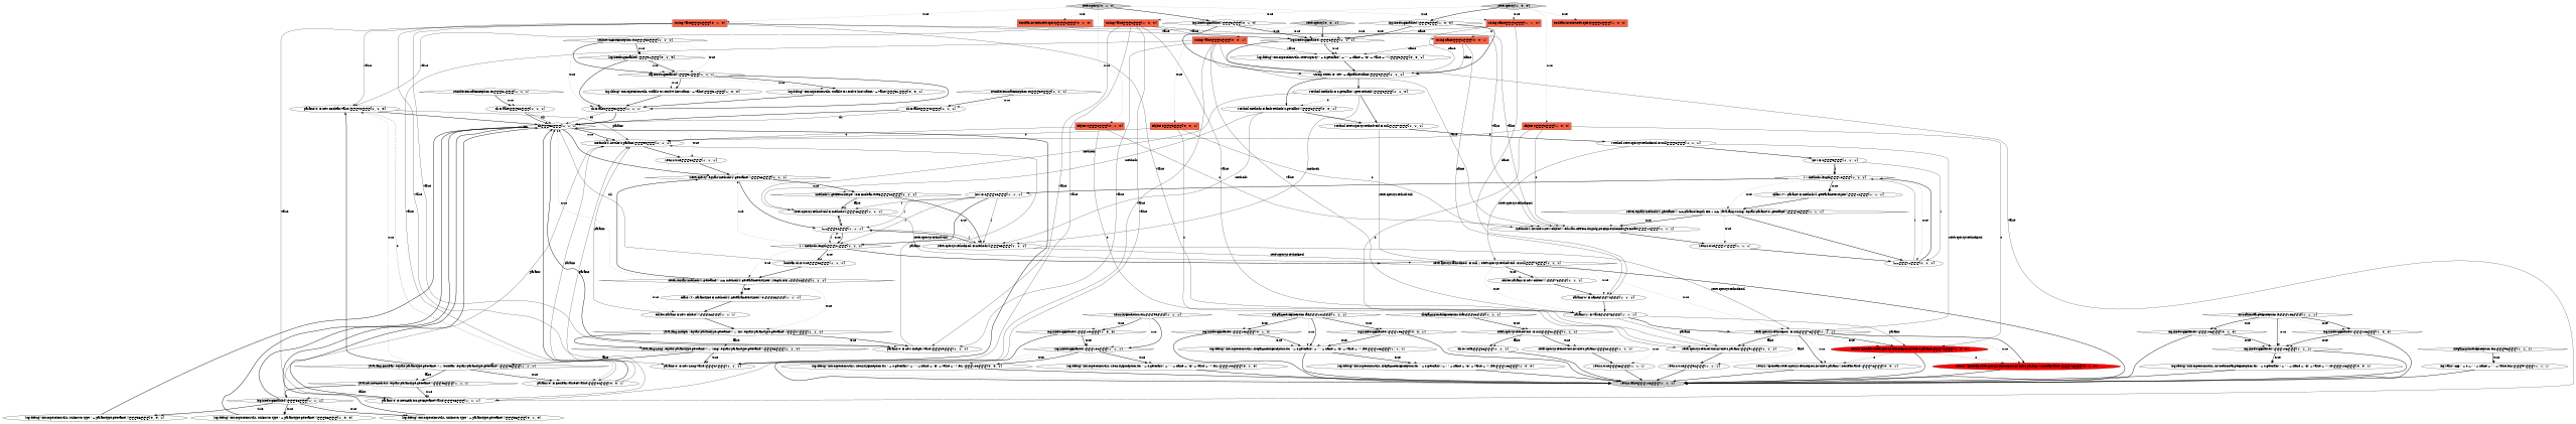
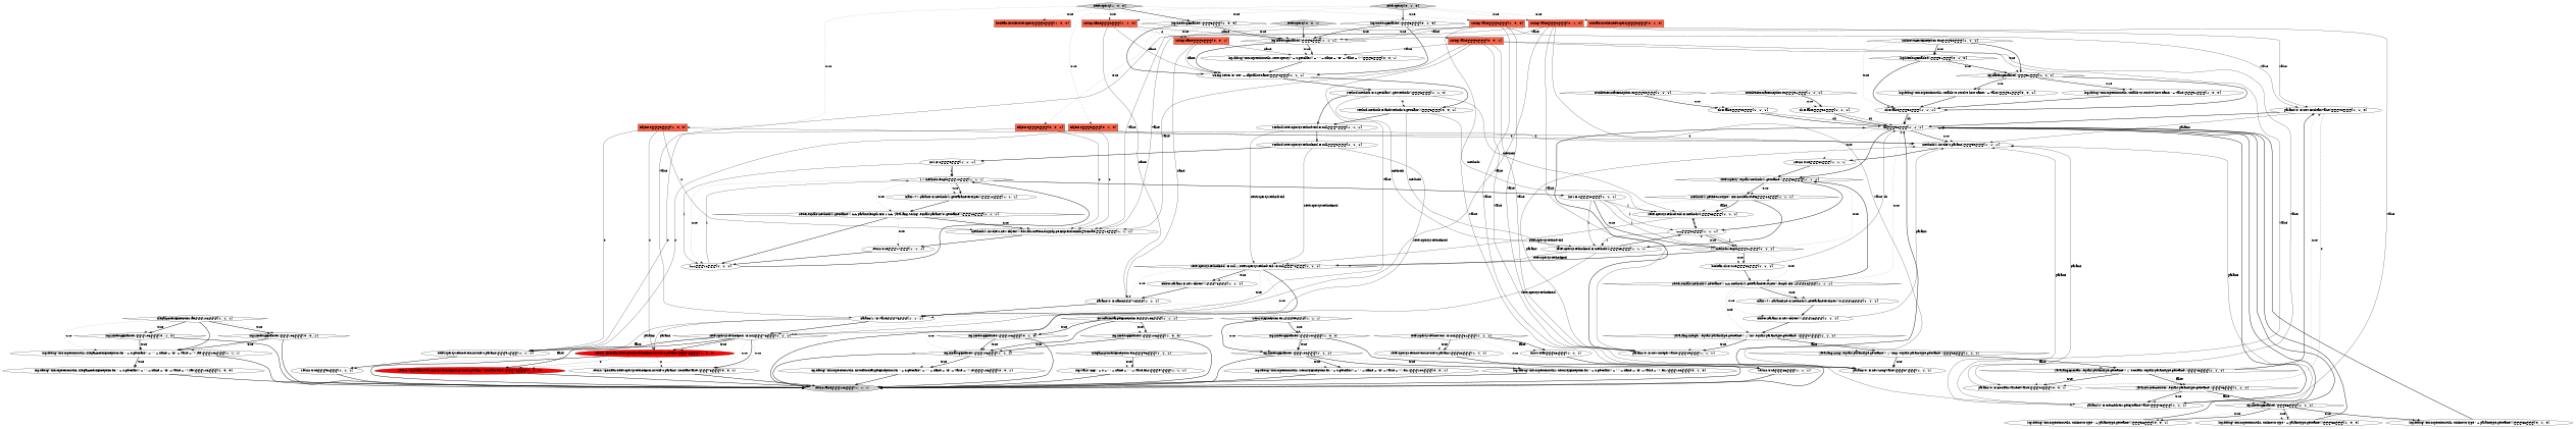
  digraph {
    node [fillcolor=white shape=ellipse style=filled]
    edge [style=bold]
    n1 [fillcolor=tomato label="String value@@@2@@@['0', '1', '0']" shape=box]
    n2 [label="params(0( = new Boolean(value)@@@44@@@['1', '1', '0']"]
    n3 [label="params(1( = value@@@75@@@['1', '1', '1']"]
    n4 [label="log.isDebugEnabled()@@@3@@@['1', '1', '1']" shape=diamond]
    n5 [label="params(0( = new Long(value)@@@37@@@['1', '1', '1']"]
    n6 [label="params(0( = InetAddress.getByName(value)@@@48@@@['1', '1', '1']"]
    n7 [label="params(0( = new Integer(value)@@@29@@@['1', '1', '1']"]
    n8 [label="methods(i(.invoke(o,new Object((((edu.fdu.CPPDG.tinypdg.pe.ExpressionInfo@5430ae)@@@14@@@['1', '1', '1']"]
    n9 [label="ok@@@58@@@['1', '1', '1']" shape=diamond]
    n10 [label="params(0( = Boolean.valueOf(value)@@@44@@@['0', '0', '1']"]
    n11 [label="methods(i(.invoke(o,params)@@@59@@@['1', '1', '1']"]
    n12 [fillcolor=red label="return (Boolean)setPropertyMethodBool.invoke(o,params)@@@78@@@['1', '0', '0']"]
    n13 [label="setPropertyMethodBool != null@@@76@@@['1', '1', '1']" shape=diamond]
    n14 [label="setPropertyMethodVoid.invoke(o,params)@@@91@@@['1', '1', '1']"]
    n15 [label="String setter = \"set\" + capitalize(name)@@@4@@@['1', '1', '1']"]
    n16 [label="log.debug(\"IntrospectionUtils: setProperty(\" + o.getClass() + \" \" + name + \"=\" + value + \")\")@@@3@@@['0', '0', '1']"]
    n17 [label="return true@@@17@@@['1', '1', '1']"]
    n18 [label="NumberFormatException ex@@@31@@@['1', '1', '1']" shape=diamond]
    n19 [label="ok = false@@@32@@@['1', '1', '1']"]
    n20 [label="setPropertyMethodVoid != null@@@81@@@['1', '1', '1']" shape=diamond]
    n21 [label="return true@@@83@@@['1', '1', '1']"]
    n22 [label="setPropertyMethodVoid.invoke(o,params)@@@82@@@['1', '1', '1']"]
    n23 [label="throw biae@@@86@@@['1', '1', '1']"]
    n24 [fillcolor=lightgray label="return false@@@108@@@['1', '1', '1']"]
    n25 [label="return ((Boolean)setPropertyMethodBool.invoke(o,params)).booleanValue()@@@78@@@['0', '0', '1']"]
    n26 [label="Object params = new Object((((@@@73@@@['1', '1', '1']"]
    n27 [label="params(0( = name@@@74@@@['1', '1', '1']"]
    n28 [fillcolor=tomato label="boolean invokeSetProperty@@@2@@@['1', '0', '0']" shape=box]
    n29 [label="log.debug(\"IntrospectionUtils: Unknown type \" + paramType.getName())@@@56@@@['0', '1', '0']"]
    n30 [label="return true@@@60@@@['1', '1', '1']"]
    n31 [label="\"setProperty\".equals(methods(i(.getName())@@@63@@@['1', '1', '1']" shape=diamond]
    n32 [label="\"java.net.InetAddress\".equals(paramType.getName())@@@46@@@['1', '1', '1']" shape=diamond]
    n33 [label="log.isDebugEnabled()@@@56@@@['1', '1', '1']" shape=diamond]
    n34 [label="log.debug(\"IntrospectionUtils: Unknown type \" + paramType.getName())@@@56@@@['0', '0', '1']"]
    n35 [label="log.debug(\"IntrospectionUtils: Unknown type \" + paramType.getName())@@@56@@@['1', '0', '0']"]
    n36 [label="log.isDebugEnabled()@@@106@@@['1', '1', '1']" shape=diamond]
    n37 [label="log.debug(\"IntrospectionUtils: InvocationTargetException for \" + o.getClass() + \" \" + name + \"=\" + value + \")\",ie)@@@106@@@['0', '0', '1']"]
    n38 [fillcolor=tomato label="String value@@@2@@@['1', '0', '0']" shape=box]
    n39 [label="methods(i(.getReturnType() == Boolean.TYPE@@@64@@@['1', '1', '1']" shape=diamond]
    n40 [label="i++@@@22@@@['1', '1', '1']"]
    n41 [label="int i = 0@@@9@@@['1', '1', '1']"]
    n42 [label="i < methods.length@@@10@@@['1', '1', '1']" shape=diamond]
    n43 [label="i++@@@11@@@['1', '1', '1']"]
    n44 [label="setter.equals(methods(i(.getName()) && paramT.length == 1 && \"java.lang.String\".equals(paramT(0(.getName())@@@13@@@['1', '1', '1']" shape=diamond]
    n45 [label="int i = 0@@@20@@@['1', '1', '1']"]
    n46 [label="Class<?> paramT = methods(i(.getParameterTypes()@@@12@@@['1', '1', '1']"]
    n47 [label="log.isDebugEnabled()@@@3@@@['1', '0', '0']" shape=diamond]
    n48 [label="Method methods = findMethods(o.getClass())@@@6@@@['0', '0', '1']"]
    n49 [label="Method methods = o.getClass().getMethods()@@@6@@@['1', '1', '0']"]
    n50 [label="ok = false@@@40@@@['1', '1', '1']"]
    n51 [label="setPropertyMethodVoid = methods(i(@@@68@@@['1', '1', '1']"]
    n52 [label="setPropertyMethodBool = methods(i(@@@65@@@['1', '1', '1']"]
    n53 [label="i < methods.length@@@21@@@['1', '1', '1']" shape=diamond]
    n54 [fillcolor=red label="return ((Boolean)setPropertyMethodBool.invoke(o,params)).booleanValue()@@@78@@@['0', '1', '0']"]
    n55 [label="\"java.lang.Integer\".equals(paramType.getName()) || \"int\".equals(paramType.getName())@@@27@@@['1', '1', '1']" shape=diamond]
    n56 [label="\"java.lang.Long\".equals(paramType.getName()) || \"long\".equals(paramType.getName())@@@35@@@['1', '1', '1']" shape=diamond]
    n57 [label="\"java.lang.Boolean\".equals(paramType.getName()) || \"boolean\".equals(paramType.getName())@@@43@@@['1', '1', '1']" shape=diamond]
    n58 [label="log.debug(\"IntrospectionUtils: Unable to resolve host name:\" + value)@@@51@@@['1', '0', '0']"]
    n59 [label="ok = false@@@52@@@['1', '1', '1']"]
-   n60 [label="IllegalArgumentException biae@@@80@@@['1', '1', '1']" shape=diamond]
    n61 [label="log.isDebugEnabled()@@@106@@@['1', '0', '0']" shape=diamond]
    n62 [label="log.isDebugEnabled()@@@100@@@['1', '0', '0']" shape=diamond]
    n63 [label="log.isDebugEnabled()@@@100@@@['1', '1', '1']" shape=diamond]
    n64 [label="log.debug(\"IntrospectionUtils: SecurityException for \" + o.getClass() + \" \" + name + \"=\" + value + \")\",ex1)@@@100@@@['0', '1', '0']"]
    n65 [label="log.debug(\"IntrospectionUtils: SecurityException for \" + o.getClass() + \" \" + name + \"=\" + value + \")\",ex1)@@@100@@@['0', '0', '1']"]
    n66 [fillcolor=lightgray label="setProperty['1', '0', '0']" shape=diamond]
    n67 [fillcolor=tomato label="Object o@@@2@@@['1', '0', '0']" shape=box]
    n68 [fillcolor=tomato label="String name@@@2@@@['1', '1', '0']" shape=box]
    n69 [fillcolor=tomato label="String name@@@2@@@['0', '0', '1']" shape=box]
    n70 [fillcolor=tomato label="boolean invokeSetProperty@@@2@@@['0', '1', '0']" shape=box]
    n71 [label="Object params = new Object((((@@@26@@@['1', '1', '1']"]
    n72 [label="Method setPropertyMethodVoid = null@@@7@@@['1', '1', '1']"]
    n73 [label="return true@@@92@@@['1', '1', '1']"]
    n74 [label="setPropertyMethodBool != null || setPropertyMethodVoid != null@@@72@@@['1', '1', '1']" shape=diamond]
    n75 [label="Method setPropertyMethodBool = null@@@8@@@['1', '1', '1']"]
    n76 [label="SecurityException ex1@@@99@@@['1', '1', '1']" shape=diamond]
    n77 [label="log.warn(\"IAE \" + o + \" \" + name + \" \" + value,ex2)@@@97@@@['1', '1', '1']"]
    n78 [label="log.isDebugEnabled()@@@106@@@['0', '1', '0']" shape=diamond]
    n79 [label="setter.equals(methods(i(.getName()) && methods(i(.getParameterTypes().length == 1@@@24@@@['1', '1', '1']" shape=diamond]
    n80 [label="Class<?> paramType = methods(i(.getParameterTypes()(0(@@@25@@@['1', '1', '1']"]
    n81 [label="log.isDebugEnabled()@@@51@@@['0', '1', '0']" shape=diamond]
    n82 [label="log.isDebugEnabled()@@@51@@@['1', '1', '1']" shape=diamond]
    n83 [label="log.debug(\"IntrospectionUtils: Unable to resolve host name:\" + value)@@@51@@@['0', '0', '1']"]
    n84 [label="boolean ok = true@@@23@@@['1', '1', '1']"]
    n85 [label="UnknownHostException exc@@@50@@@['1', '1', '1']" shape=diamond]
    n86 [label="log.isDebugEnabled()@@@103@@@['0', '1', '0']" shape=diamond]
    n87 [label="log.debug(\"IntrospectionUtils: IllegalAccessException for \" + o.getClass() + \" \" + name + \"=\" + value + \")\",iae)@@@103@@@['1', '1', '1']"]
    n88 [label="log.debug(\"IntrospectionUtils: IllegalAccessException for \" + o.getClass() + \" \" + name + \"=\" + value + \")\",iae)@@@103@@@['1', '0', '0']"]
    n89 [label="NumberFormatException ex@@@39@@@['1', '1', '1']" shape=diamond]
    n90 [fillcolor=lightgray label="setProperty['0', '0', '1']" shape=diamond]
    n91 [fillcolor=tomato label="Object o@@@2@@@['0', '0', '1']" shape=box]
    n92 [fillcolor=tomato label="String value@@@2@@@['0', '0', '1']" shape=box]
    n93 [label="InvocationTargetException ie@@@105@@@['1', '1', '1']" shape=diamond]
    n94 [fillcolor=tomato label="Object o@@@2@@@['0', '1', '0']" shape=box]
    n95 [fillcolor=lightgray label="setProperty['0', '1', '0']" shape=diamond]
    n96 [label="log.isDebugEnabled()@@@3@@@['0', '1', '0']" shape=diamond]
    n97 [label="IllegalArgumentException ex2@@@96@@@['1', '1', '1']" shape=diamond]
    n98 [label="IllegalAccessException iae@@@102@@@['1', '1', '1']" shape=diamond]
    n99 [label="log.isDebugEnabled()@@@103@@@['0', '0', '1']" shape=diamond]
    n1 -> n2 [label=value style=solid]
    n1 -> n3 [label=value style=solid]
    n1 -> n4 [label=value style=solid]
    n1 -> n5 [label=value style=solid]
    n1 -> n6 [label=value style=solid]
    n1 -> n7 [label=value style=solid]
    n1 -> n8 [label=value style=solid]
    n2 -> n9
    n2 -> n10 [label=0 style=dashed]
    n2 -> n11 [label=params style=solid]
    n3 -> n12 [label=params style=solid]
    n3 -> n13
    n3 -> n14 [label=params style=solid]
    n4 -> n15
    n4 -> n16 [label=true style=dotted]
    n4 -> n16
    n5 -> n9
    n6 -> n9
    n6 -> n11 [label=params style=solid]
    n7 -> n9
    n7 -> n11 [label=params style=solid]
    n8 -> n17
    n9 -> n11 [label=true style=dotted]
    n9 -> n11
    n9 -> n30 [label=true style=dotted]
    n9 -> n31
-   n10 -> n9
    n10 -> n11 [label=params style=solid]
    n11 -> n30
    n12 -> n24
    n12 -> n25 [label=0 style=dashed]
    n12 -> n54 [label=0 style=dashed]
    n13 -> n12
    n13 -> n12 [label=true style=dotted]
    n13 -> n14
    n13 -> n14 [label=false style=dotted]
    n13 -> n25
    n13 -> n25 [label=true style=dotted]
    n13 -> n54
    n13 -> n54 [label=true style=dotted]
    n13 -> n73 [label=false style=dotted]
    n14 -> n73
    n15 -> n48
    n15 -> n49
    n16 -> n15
    n17 -> n43
    n18 -> n19 [label=true style=dotted]
    n18 -> n19
    n19 -> n9 [label=ok style=solid]
    n19 -> n9
    n20 -> n21 [label=true style=dotted]
    n20 -> n22 [label=true style=dotted]
    n20 -> n22
    n20 -> n23 [label=false style=dotted]
    n20 -> n23
    n21 -> n24
    n22 -> n21
    n23 -> n24
    n25 -> n24
    n26 -> n27
    n27 -> n3
    n29 -> n9
    n30 -> n31
    n31 -> n39
    n31 -> n39 [label=true style=dotted]
    n31 -> n40
    n32 -> n6
    n32 -> n6 [label=true style=dotted]
    n32 -> n33
    n32 -> n33 [label=false style=dotted]
    n33 -> n9
    n33 -> n11 [label=params style=solid]
    n33 -> n29
    n33 -> n29 [label=true style=dotted]
    n33 -> n34 [label=true style=dotted]
    n33 -> n34
    n33 -> n35 [label=true style=dotted]
    n33 -> n35
    n34 -> n9
    n35 -> n9
    n36 -> n24
    n36 -> n37 [label=true style=dotted]
    n36 -> n37
    n37 -> n24
    n38 -> n2 [label=value style=solid]
    n38 -> n3 [label=value style=solid]
    n38 -> n4 [label=value style=solid]
    n38 -> n5 [label=value style=solid]
    n38 -> n6 [label=value style=solid]
    n38 -> n7 [label=value style=solid]
    n38 -> n8 [label=value style=solid]
    n39 -> n51 [label=false style=dotted]
    n39 -> n51
    n39 -> n52 [label=true style=dotted]
    n39 -> n52
    n40 -> n51 [label=i style=solid]
    n40 -> n52 [label=i style=solid]
    n40 -> n53
    n40 -> n53 [label=i style=solid]
    n41 -> n42
    n41 -> n42 [label=i style=solid]
    n41 -> n43 [label=i style=solid]
    n42 -> n43 [label=true style=dotted]
    n42 -> n44 [label=true style=dotted]
    n42 -> n45
    n42 -> n46 [label=true style=dotted]
    n42 -> n46
    n43 -> n42 [label=i style=solid]
    n43 -> n42
    n44 -> n8
    n44 -> n8 [label=true style=dotted]
    n44 -> n17 [label=true style=dotted]
    n44 -> n43
    n45 -> n40 [label=i style=solid]
    n45 -> n51 [label=i style=solid]
    n45 -> n52 [label=i style=solid]
    n45 -> n53 [label=i style=solid]
    n45 -> n53
    n46 -> n44
    n47 -> n4 [label=true style=dotted]
    n47 -> n4
    n47 -> n15
    n48 -> n51 [label=methods style=solid]
    n48 -> n52 [label=methods style=solid]
    n48 -> n72
    n49 -> n48 [label=0 style=dashed]
    n49 -> n51 [label=methods style=solid]
    n49 -> n52 [label=methods style=solid]
    n49 -> n72
    n50 -> n9 [label=ok style=solid]
    n50 -> n9
    n51 -> n40
    n51 -> n74 [label=setPropertyMethodVoid style=solid]
    n52 -> n13 [label=setPropertyMethodBool style=solid]
    n52 -> n40
    n52 -> n74 [label=setPropertyMethodBool style=solid]
    n53 -> n31 [label=true style=dotted]
    n53 -> n40 [label=true style=dotted]
    n53 -> n74
    n53 -> n79 [label=true style=dotted]
    n53 -> n84
    n53 -> n84 [label=true style=dotted]
    n54 -> n24
    n55 -> n7 [label=true style=dotted]
    n55 -> n7
    n55 -> n56
    n55 -> n56 [label=false style=dotted]
    n56 -> n5 [label=true style=dotted]
    n56 -> n5
    n56 -> n57 [label=false style=dotted]
    n56 -> n57
    n57 -> n2
    n57 -> n2 [label=true style=dotted]
    n57 -> n10
    n57 -> n10 [label=true style=dotted]
    n57 -> n32
    n57 -> n32 [label=false style=dotted]
    n58 -> n59
    n59 -> n9
    n59 -> n9 [label=ok style=solid]
-   n60 -> n20
-   n60 -> n20 [label=true style=dotted]
    n61 -> n24
    n61 -> n36 [label=true style=dotted]
    n61 -> n36
    n62 -> n24
    n62 -> n63
    n62 -> n63 [label=true style=dotted]
-   n63 -> n24 [style=dotted]
+   n63 -> n24
    n63 -> n64
    n63 -> n64 [label=true style=dotted]
    n63 -> n65
    n63 -> n65 [label=true style=dotted]
    n64 -> n24
    n65 -> n24
    n66 -> n28 [label=true style=dotted]
    n66 -> n38 [label=true style=dotted]
    n66 -> n47
    n66 -> n67 [label=true style=dotted]
    n66 -> n68 [label=true style=dotted]
    n67 -> n8 [label=o style=solid]
    n67 -> n11 [label=o style=solid]
    n67 -> n12 [label=o style=solid]
    n67 -> n14 [label=o style=solid]
    n68 -> n4 [label=name style=solid]
    n68 -> n15 [label=name style=solid]
    n68 -> n27 [label=name style=solid]
    n68 -> n69 [label=0 style=dashed]
    n69 -> n15 [label=name style=solid]
    n69 -> n16 [label=name style=solid]
    n69 -> n27 [label=name style=solid]
    n71 -> n11 [label=params style=solid]
    n71 -> n55
    n72 -> n74 [label=setPropertyMethodVoid style=solid]
    n72 -> n75
    n73 -> n24
    n74 -> n3 [label=true style=dotted]
    n74 -> n13 [label=true style=dotted]
    n74 -> n24
    n74 -> n26
    n74 -> n26 [label=true style=dotted]
    n74 -> n27 [label=true style=dotted]
    n75 -> n13 [label=setPropertyMethodBool style=solid]
    n75 -> n41
    n75 -> n74 [label=setPropertyMethodBool style=solid]
    n76 -> n62 [label=true style=dotted]
    n76 -> n62
    n76 -> n63
    n76 -> n63 [label=true style=dotted]
    n77 -> n24
    n78 -> n24
    n78 -> n36 [label=true style=dotted]
    n78 -> n36
    n79 -> n9 [label=true style=dotted]
    n79 -> n31
    n79 -> n55 [label=true style=dotted]
    n79 -> n71 [label=true style=dotted]
    n79 -> n80 [label=true style=dotted]
    n79 -> n80
    n80 -> n71
    n81 -> n59
    n81 -> n82
    n81 -> n82 [label=true style=dotted]
    n82 -> n58
    n82 -> n58 [label=true style=dotted]
    n82 -> n59
    n82 -> n83 [label=true style=dotted]
    n82 -> n83
    n83 -> n59
    n84 -> n9 [label=ok style=solid]
    n84 -> n79
    n85 -> n59 [label=true style=dotted]
    n85 -> n81 [label=true style=dotted]
    n85 -> n81
    n85 -> n82 [label=true style=dotted]
    n85 -> n82
    n86 -> n24
    n86 -> n87 [label=true style=dotted]
    n86 -> n87
    n87 -> n24
    n87 -> n88
    n87 -> n88 [label=true style=dotted]
    n88 -> n24
    n89 -> n50 [label=true style=dotted]
    n89 -> n50
    n90 -> n4
    n90 -> n69 [label=true style=dotted]
    n90 -> n91 [label=true style=dotted]
    n90 -> n92 [label=true style=dotted]
    n91 -> n8 [label=o style=solid]
    n91 -> n11 [label=o style=solid]
    n91 -> n14 [label=o style=solid]
    n92 -> n3 [label=value style=solid]
    n92 -> n5 [label=value style=solid]
    n92 -> n6 [label=value style=solid]
    n92 -> n7 [label=value style=solid]
    n92 -> n8 [label=value style=solid]
    n92 -> n10 [label=value style=solid]
    n92 -> n16 [label=value style=solid]
    n93 -> n36
    n93 -> n36 [label=true style=dotted]
    n93 -> n61 [label=true style=dotted]
    n93 -> n61
    n93 -> n78 [label=true style=dotted]
    n93 -> n78
    n94 -> n8 [label=o style=solid]
    n94 -> n11 [label=o style=solid]
    n94 -> n14 [label=o style=solid]
    n95 -> n1 [label=true style=dotted]
    n95 -> n68 [label=true style=dotted]
    n95 -> n70 [label=true style=dotted]
    n95 -> n94 [label=true style=dotted]
    n95 -> n96
    n96 -> n4 [label=true style=dotted]
    n96 -> n4
    n96 -> n15
    n97 -> n77
    n97 -> n77 [label=true style=dotted]
    n98 -> n86
    n98 -> n86 [label=true style=dotted]
    n98 -> n87 [label=true style=dotted]
    n98 -> n87
    n98 -> n99
    n98 -> n99 [label=true style=dotted]
    n99 -> n24
    n99 -> n87
    n99 -> n87 [label=true style=dotted]
  }
